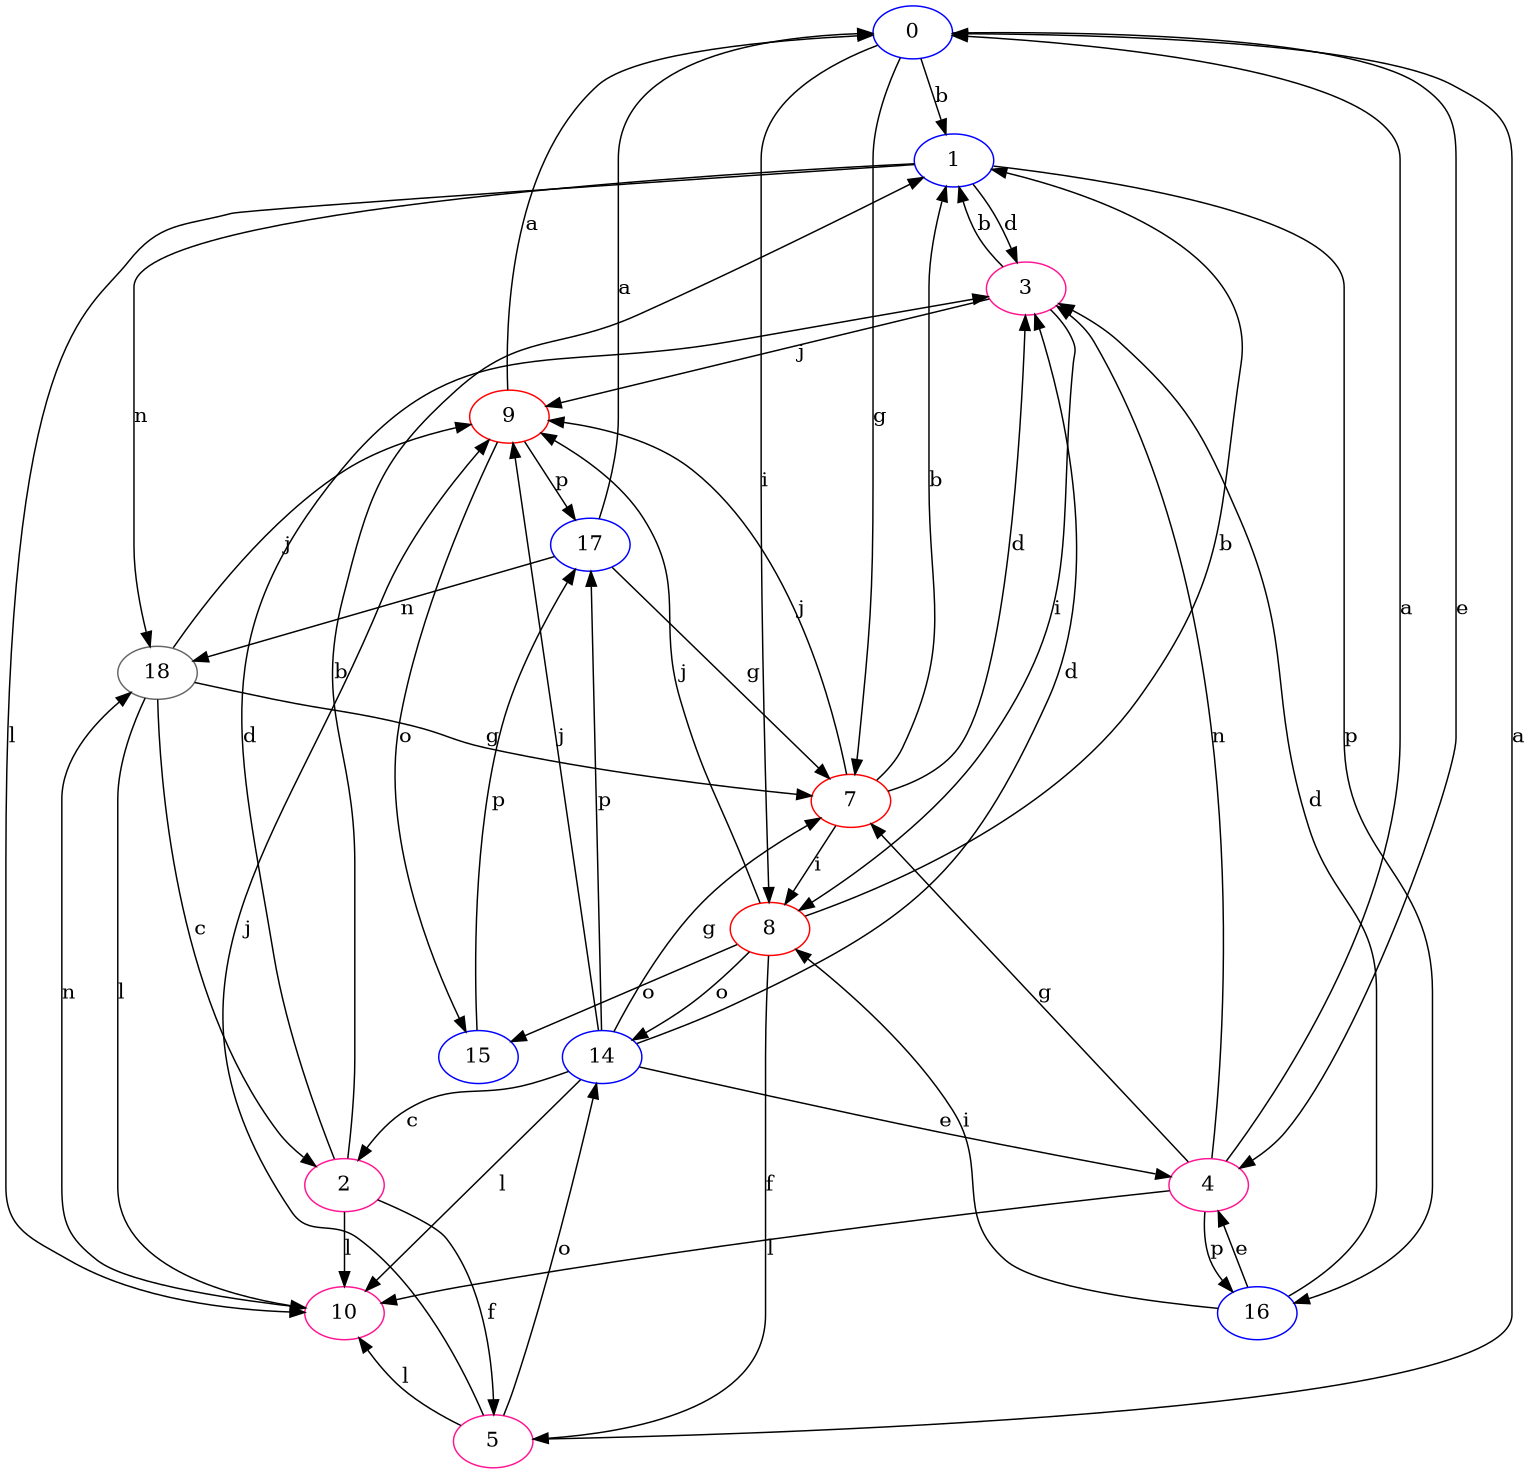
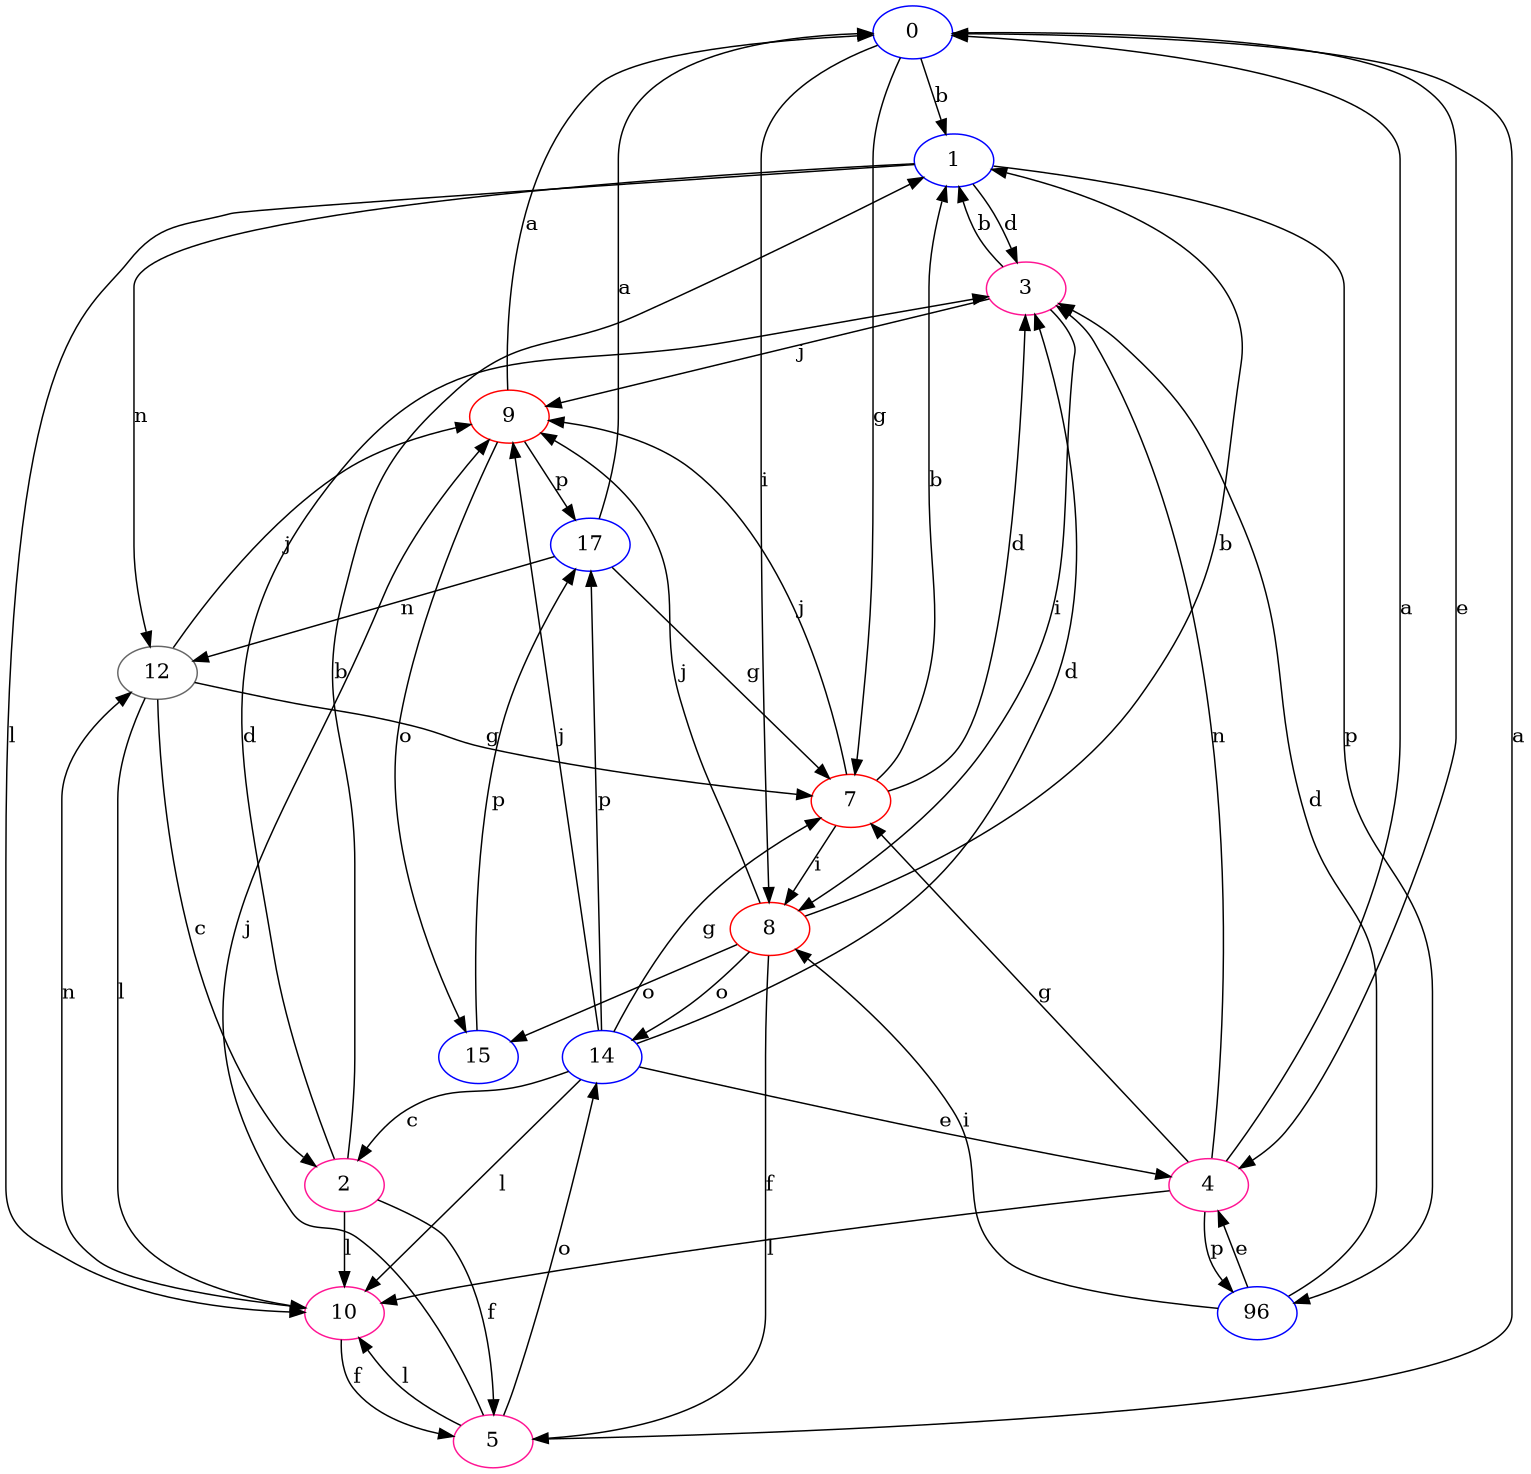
  strict digraph {
    node [color=blue]
    0
    1
    4 [color=deeppink]
    7 [color=red]
    8 [color=red]
    3 [color=deeppink]
    10 [color=deeppink]
-   12 [color=gray40 label=18]
-   16
+   12 [color=gray40]
+   16 [label=96]
    9 [color=red]
    5 [color=deeppink]
    14
    15
    2 [color=deeppink]
    17
    0 -> 1 [label=b]
    0 -> 4 [label=e]
    0 -> 7 [label=g]
    0 -> 8 [label=i]
    1 -> 3 [label=d]
    1 -> 10 [label=l]
    1 -> 12 [label=n]
    1 -> 16 [label=p]
    4 -> 0 [label=a]
    4 -> 7 [label=g]
    4 -> 3 [label=n]
    4 -> 10 [label=l]
    4 -> 16 [label=p]
    7 -> 1 [label=b]
    7 -> 8 [label=i]
    7 -> 3 [label=d]
    7 -> 9 [label=j]
    8 -> 1 [label=b]
    8 -> 9 [label=j]
    8 -> 5 [label=f]
    8 -> 14 [label=o]
    8 -> 15 [label=o]
    3 -> 1 [label=b]
    3 -> 8 [label=i]
    3 -> 9 [label=j]
    10 -> 12 [label=n]
+   10 -> 5 [label=f]
    12 -> 7 [label=g]
    12 -> 10 [label=l]
    12 -> 9 [label=j]
    12 -> 2 [label=c]
    16 -> 4 [label=e]
    16 -> 8 [label=i]
    16 -> 3 [label=d]
    9 -> 0 [label=a]
    9 -> 15 [label=o]
    9 -> 17 [label=p]
    5 -> 0 [label=a]
    5 -> 10 [label=l]
    5 -> 9 [label=j]
    5 -> 14 [label=o]
    14 -> 4 [label=e]
    14 -> 7 [label=g]
    14 -> 3 [label=d]
    14 -> 10 [label=l]
    14 -> 9 [label=j]
    14 -> 2 [label=c]
    14 -> 17 [label=p]
    15 -> 17 [label=p]
    2 -> 1 [label=b]
    2 -> 3 [label=d]
    2 -> 10 [label=l]
    2 -> 5 [label=f]
    17 -> 0 [label=a]
    17 -> 7 [label=g]
    17 -> 12 [label=n]
  }
